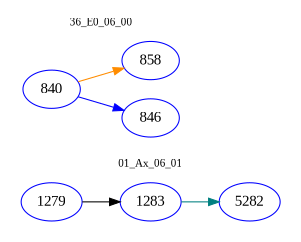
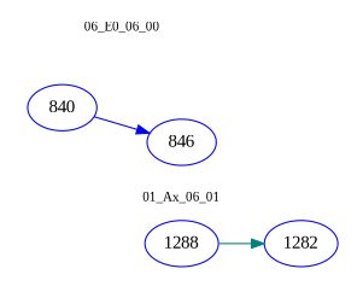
  digraph {
    fontname="Liberation Serif"
    rankdir=LR
    node [color=blue fontname="Liberation Serif"]
    edge [fontname="Liberation Serif"]
-   n1 [label=1279]
-   n2 [label=1283]
-   n3 [label=5282]
+   n2 [label=1288]
+   n3 [label=1282]
    n4 [label=840]
    n5 [label=846]
-   n6 [label=858]
    subgraph cluster_1 {
      color=white
      fontsize=10
      label="01_Ax_06_01"
-     n1
      n2
      n3
    }
    subgraph cluster_2 {
      color=white
      fontsize=10
-     label="36_E0_06_00"
+     label="06_E0_06_00"
      n4
      n5
-     n6
    }
-   n1 -> n2 [color=black]
    n2 -> n3 [color=teal]
    n4 -> n5 [color=blue]
-   n4 -> n6 [color=darkorange]
  }
